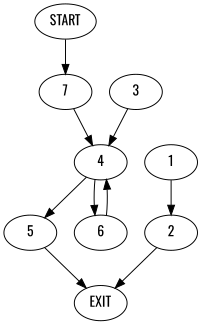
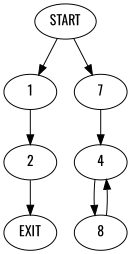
  digraph {
    fontname=Oswald
    node [fontname=Oswald]
    edge [fontname=Oswald]
    n1 [label=START]
    1
    7
    2
    4
    n6 [label=EXIT]
-   3
-   5
-   6
+   6 [label=8]
+   n1 -> 1
    n1 -> 7
    1 -> 2
    7 -> 4
    2 -> n6
-   4 -> 5
    4 -> 6
-   3 -> 4
-   5 -> n6
    6 -> 4
  }
